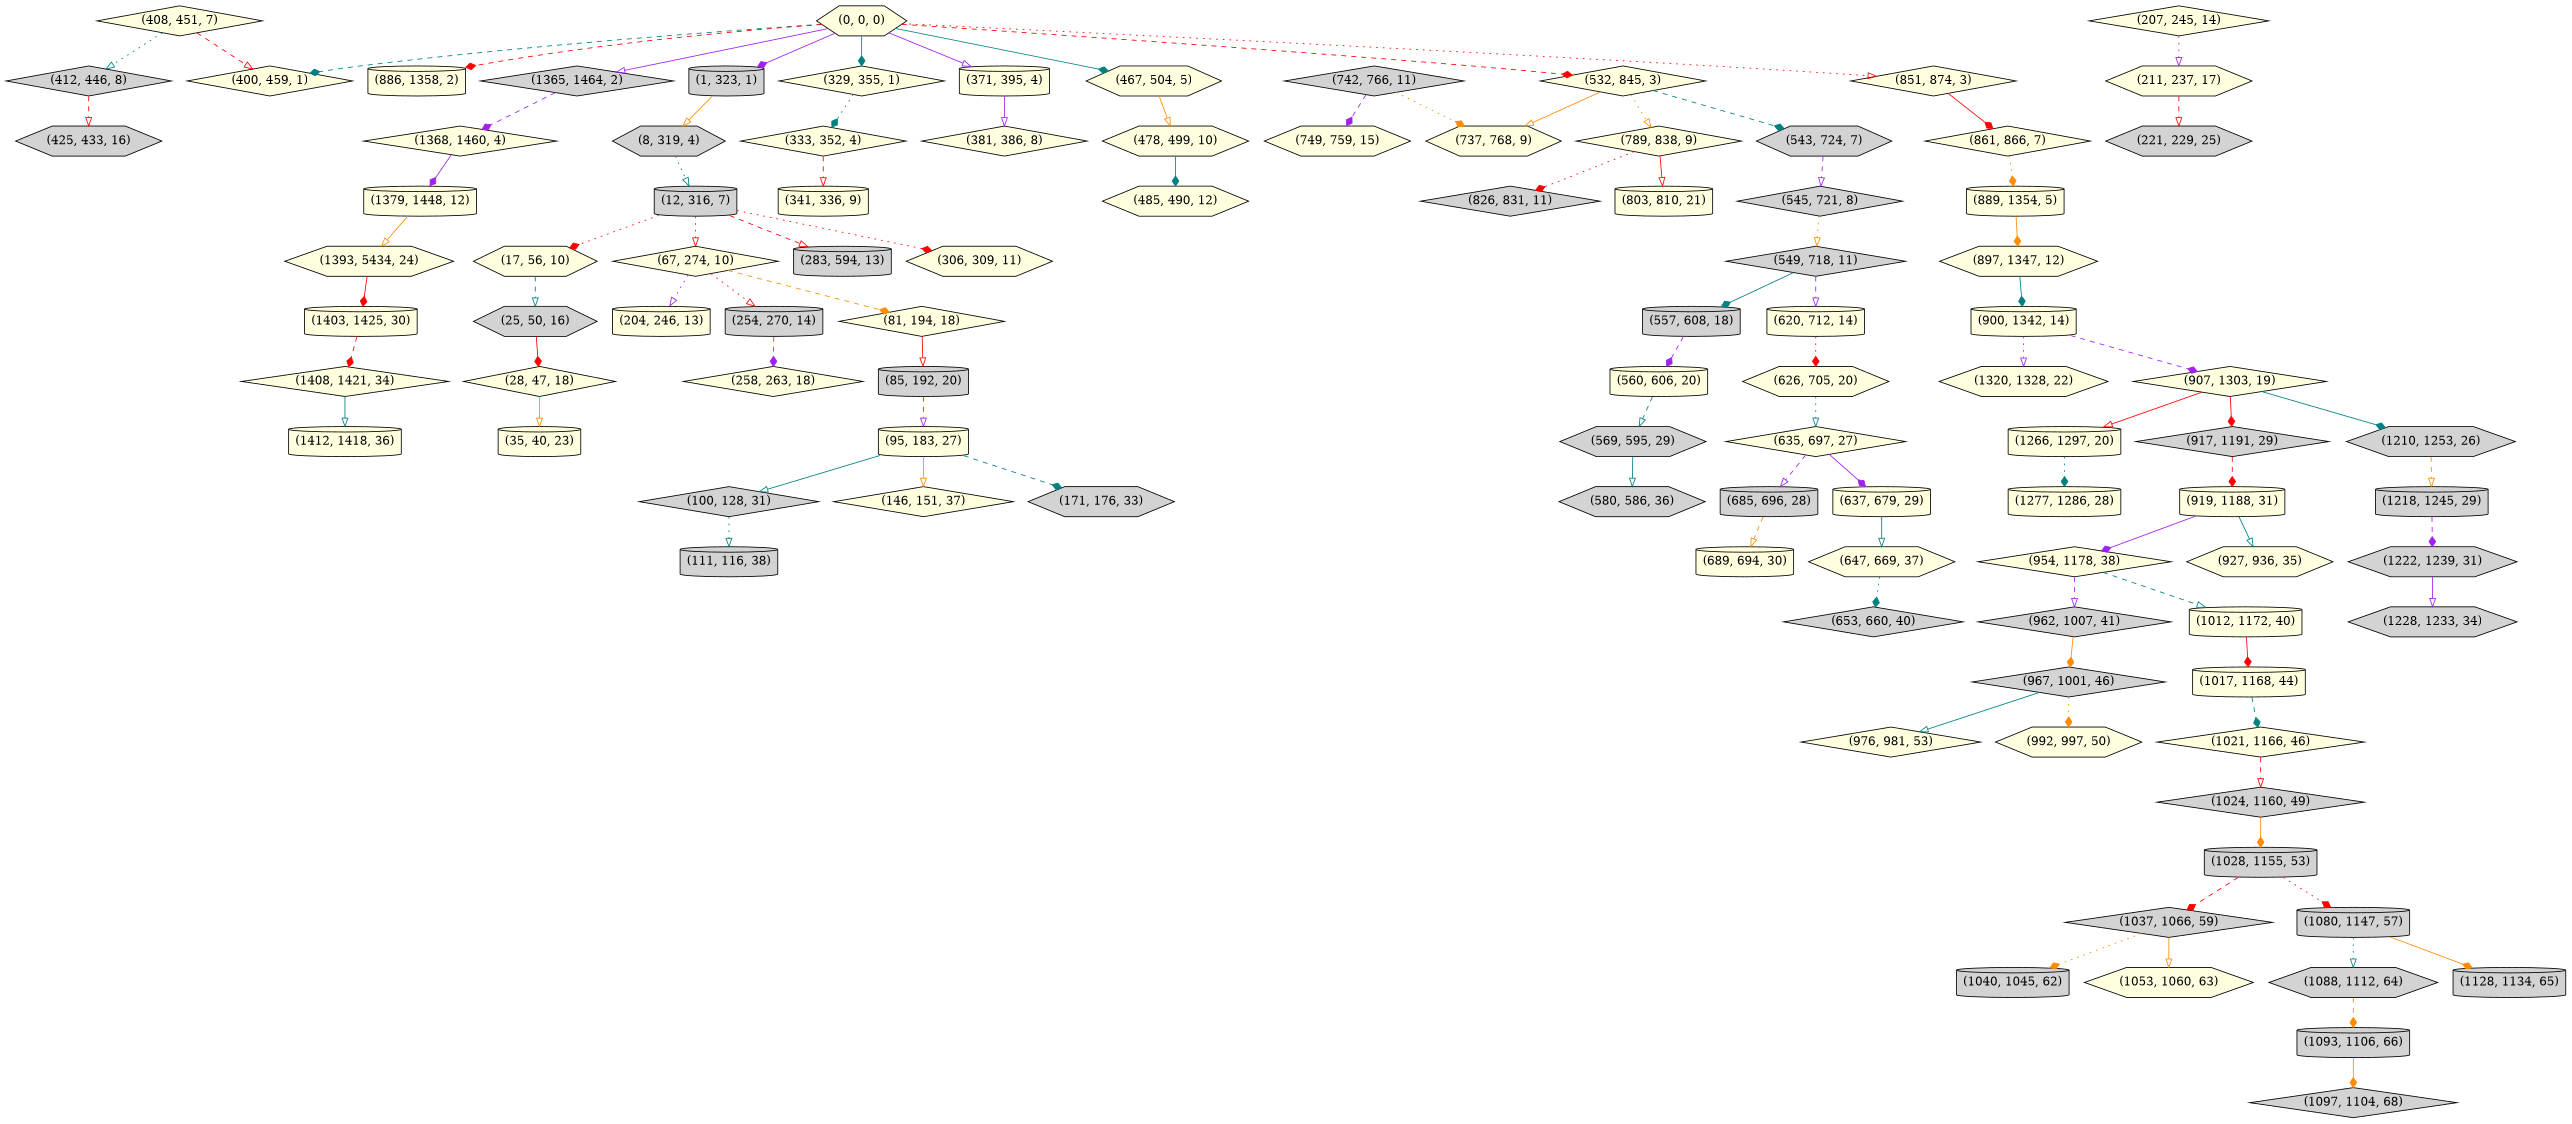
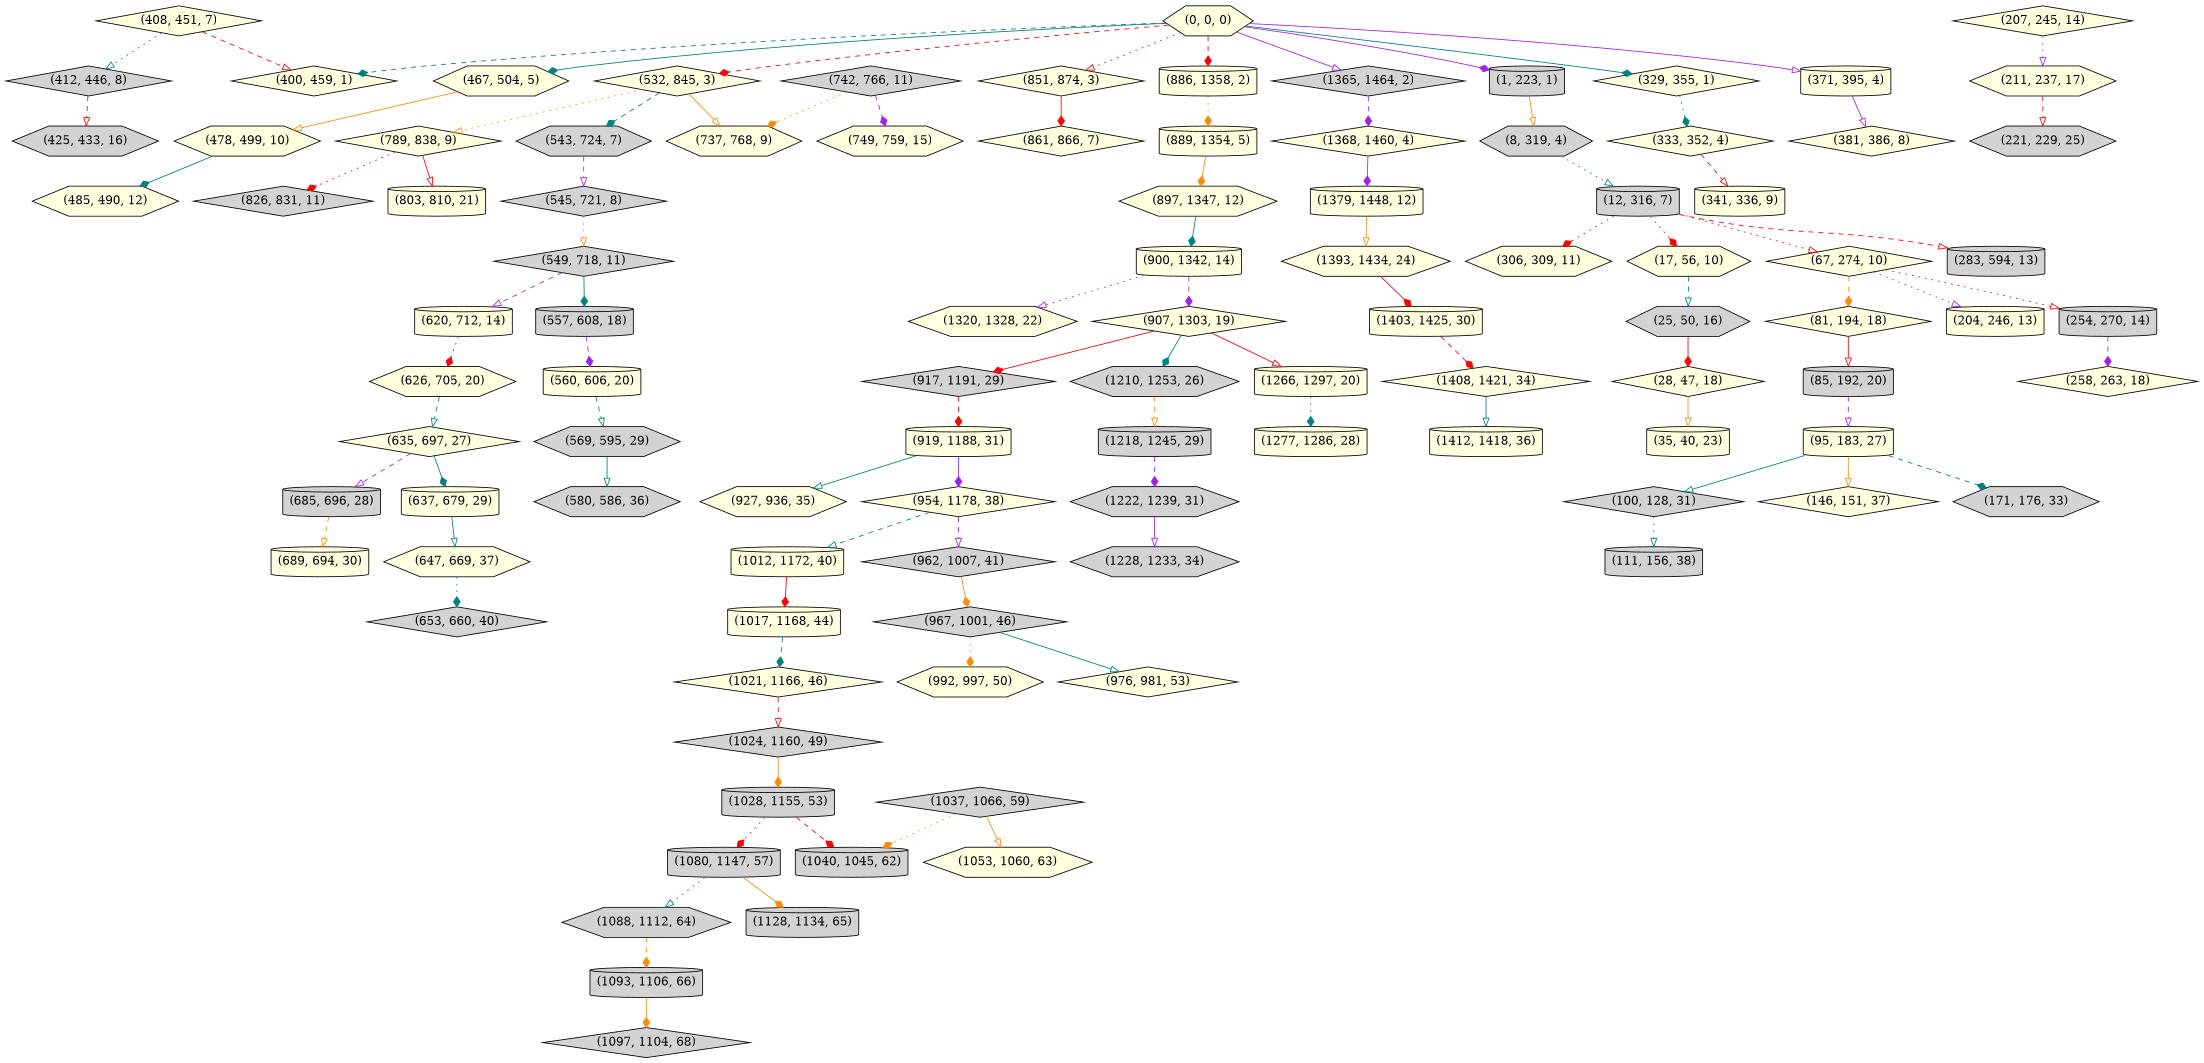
  digraph {
    node [fillcolor=lightyellow shape=diamond style=filled]
    edge [arrowhead=diamond color=teal style=solid]
    "(0, 0, 0)" [shape=hexagon]
-   "(1, 323, 1)" [fillcolor=lightgrey shape=cylinder]
+   "(1, 323, 1)" [fillcolor=lightgrey shape=cylinder label="(1, 223, 1)"]
    "(329, 355, 1)"
    "(371, 395, 4)" [shape=cylinder]
    "(400, 459, 1)"
    "(467, 504, 5)" [shape=hexagon]
    "(532, 845, 3)"
    "(851, 874, 3)"
    "(886, 1358, 2)" [shape=cylinder]
    "(1365, 1464, 2)" [fillcolor=lightgrey]
    "(8, 319, 4)" [fillcolor=lightgrey shape=hexagon]
    "(333, 352, 4)"
    "(381, 386, 8)"
    "(478, 499, 10)" [shape=hexagon]
    "(543, 724, 7)" [fillcolor=lightgrey shape=hexagon]
    "(737, 768, 9)" [shape=hexagon]
    "(789, 838, 9)"
    "(861, 866, 7)"
    "(889, 1354, 5)" [shape=cylinder]
    "(1368, 1460, 4)"
    "(12, 316, 7)" [fillcolor=lightgrey shape=cylinder]
    "(17, 56, 10)" [shape=hexagon]
    "(67, 274, 10)"
    n24 [fillcolor=lightgrey label="(283, 594, 13)" shape=cylinder]
    n25 [label="(306, 309, 11)" shape=hexagon]
    "(25, 50, 16)" [fillcolor=lightgrey shape=hexagon]
    "(81, 194, 18)"
    "(204, 246, 13)" [shape=cylinder]
    "(254, 270, 14)" [fillcolor=lightgrey shape=cylinder]
    "(28, 47, 18)"
    "(35, 40, 23)" [shape=cylinder]
    "(85, 192, 20)" [fillcolor=lightgrey shape=cylinder]
    "(258, 263, 18)"
    "(95, 183, 27)" [shape=cylinder]
    "(100, 128, 31)" [fillcolor=lightgrey]
    "(146, 151, 37)"
    "(171, 176, 33)" [fillcolor=lightgrey shape=hexagon]
-   "(111, 116, 38)" [fillcolor=lightgrey shape=cylinder]
+   "(111, 116, 38)" [fillcolor=lightgrey shape=cylinder label="(111, 156, 38)"]
    "(211, 237, 17)" [shape=hexagon]
    "(207, 245, 14)"
    "(221, 229, 25)" [fillcolor=lightgrey shape=hexagon]
    n42 [label="(341, 336, 9)" shape=cylinder]
    "(408, 451, 7)"
    "(412, 446, 8)" [fillcolor=lightgrey]
    "(425, 433, 16)" [fillcolor=lightgrey shape=hexagon]
    "(485, 490, 12)" [shape=hexagon]
    "(545, 721, 8)" [fillcolor=lightgrey]
    "(803, 810, 21)" [shape=cylinder]
    "(826, 831, 11)" [fillcolor=lightgrey]
    "(549, 718, 11)" [fillcolor=lightgrey]
    "(557, 608, 18)" [fillcolor=lightgrey shape=cylinder]
    "(620, 712, 14)" [shape=cylinder]
    "(560, 606, 20)" [shape=cylinder]
    "(626, 705, 20)" [shape=hexagon]
    "(569, 595, 29)" [fillcolor=lightgrey shape=hexagon]
    "(580, 586, 36)" [fillcolor=lightgrey shape=hexagon]
    "(635, 697, 27)"
    "(637, 679, 29)" [shape=cylinder]
    "(685, 696, 28)" [fillcolor=lightgrey shape=cylinder]
    "(647, 669, 37)" [shape=hexagon]
    "(689, 694, 30)" [shape=cylinder]
    "(653, 660, 40)" [fillcolor=lightgrey]
    "(742, 766, 11)" [fillcolor=lightgrey]
    "(749, 759, 15)" [shape=hexagon]
    "(897, 1347, 12)" [shape=hexagon]
    "(900, 1342, 14)" [shape=cylinder]
    "(907, 1303, 19)"
    "(1320, 1328, 22)" [shape=hexagon]
    "(917, 1191, 29)" [fillcolor=lightgrey]
    "(1210, 1253, 26)" [fillcolor=lightgrey shape=hexagon]
    "(1266, 1297, 20)" [shape=cylinder]
    "(919, 1188, 31)" [shape=cylinder]
    "(1218, 1245, 29)" [fillcolor=lightgrey shape=cylinder]
    "(1277, 1286, 28)" [shape=cylinder]
    "(927, 936, 35)" [shape=hexagon]
    "(954, 1178, 38)"
    "(962, 1007, 41)" [fillcolor=lightgrey]
    "(1012, 1172, 40)" [shape=cylinder]
    "(967, 1001, 46)" [fillcolor=lightgrey]
    "(1017, 1168, 44)" [shape=cylinder]
    "(976, 981, 53)"
    "(992, 997, 50)" [shape=hexagon]
    "(1021, 1166, 46)"
    "(1024, 1160, 49)" [fillcolor=lightgrey]
    "(1028, 1155, 53)" [fillcolor=lightgrey shape=cylinder]
    "(1037, 1066, 59)" [fillcolor=lightgrey]
    "(1080, 1147, 57)" [fillcolor=lightgrey shape=cylinder]
    "(1040, 1045, 62)" [fillcolor=lightgrey shape=cylinder]
    "(1053, 1060, 63)" [shape=hexagon]
    "(1088, 1112, 64)" [fillcolor=lightgrey shape=hexagon]
    "(1128, 1134, 65)" [fillcolor=lightgrey shape=cylinder]
    "(1093, 1106, 66)" [fillcolor=lightgrey shape=cylinder]
    "(1097, 1104, 68)" [fillcolor=lightgrey]
    "(1222, 1239, 31)" [fillcolor=lightgrey shape=hexagon]
    "(1228, 1233, 34)" [fillcolor=lightgrey shape=hexagon]
    "(1379, 1448, 12)" [shape=cylinder]
-   "(1393, 1434, 24)" [shape=hexagon label="(1393, 5434, 24)"]
+   "(1393, 1434, 24)" [shape=hexagon]
    "(1403, 1425, 30)" [shape=cylinder]
    "(1408, 1421, 34)"
    "(1412, 1418, 36)" [shape=cylinder]
    "(0, 0, 0)" -> "(1, 323, 1)" [color=purple]
    "(0, 0, 0)" -> "(329, 355, 1)"
    "(0, 0, 0)" -> "(371, 395, 4)" [arrowhead=onormal color=purple]
    "(0, 0, 0)" -> "(400, 459, 1)" [style=dashed]
    "(0, 0, 0)" -> "(467, 504, 5)"
    "(0, 0, 0)" -> "(532, 845, 3)" [color=red style=dashed]
    "(0, 0, 0)" -> "(851, 874, 3)" [arrowhead=onormal color=red style=dotted]
    "(0, 0, 0)" -> "(886, 1358, 2)" [color=red style=dashed]
    "(0, 0, 0)" -> "(1365, 1464, 2)" [arrowhead=onormal color=purple]
    "(1, 323, 1)" -> "(8, 319, 4)" [arrowhead=onormal color=darkorange]
    "(329, 355, 1)" -> "(333, 352, 4)" [style=dotted]
    "(371, 395, 4)" -> "(381, 386, 8)" [arrowhead=onormal color=purple]
    "(467, 504, 5)" -> "(478, 499, 10)" [arrowhead=onormal color=darkorange]
    "(532, 845, 3)" -> "(543, 724, 7)" [style=dashed]
    "(532, 845, 3)" -> "(737, 768, 9)" [arrowhead=onormal color=darkorange]
    "(532, 845, 3)" -> "(789, 838, 9)" [arrowhead=onormal color=darkorange style=dotted]
    "(851, 874, 3)" -> "(861, 866, 7)" [color=red]
-   "(861, 866, 7)" -> "(889, 1354, 5)" [color=darkorange style=dotted]
+   "(886, 1358, 2)" -> "(889, 1354, 5)" [color=darkorange style=dotted]
    "(1365, 1464, 2)" -> "(1368, 1460, 4)" [color=purple style=dashed]
    "(8, 319, 4)" -> "(12, 316, 7)" [arrowhead=onormal style=dotted]
    "(333, 352, 4)" -> n42 [arrowhead=onormal color=red style=dashed]
    "(478, 499, 10)" -> "(485, 490, 12)"
    "(543, 724, 7)" -> "(545, 721, 8)" [arrowhead=onormal color=purple style=dashed]
    "(789, 838, 9)" -> "(803, 810, 21)" [arrowhead=onormal color=red]
    "(789, 838, 9)" -> "(826, 831, 11)" [color=red style=dotted]
    "(889, 1354, 5)" -> "(897, 1347, 12)" [color=darkorange]
    "(1368, 1460, 4)" -> "(1379, 1448, 12)" [color=purple]
    "(12, 316, 7)" -> "(17, 56, 10)" [color=red style=dotted]
    "(12, 316, 7)" -> "(67, 274, 10)" [arrowhead=onormal color=red style=dotted]
    "(12, 316, 7)" -> n24 [arrowhead=onormal color=red style=dashed]
    "(12, 316, 7)" -> n25 [color=red style=dotted]
    "(17, 56, 10)" -> "(25, 50, 16)" [arrowhead=onormal style=dashed]
    "(67, 274, 10)" -> "(81, 194, 18)" [color=darkorange style=dashed]
    "(67, 274, 10)" -> "(204, 246, 13)" [arrowhead=onormal color=purple style=dotted]
    "(67, 274, 10)" -> "(254, 270, 14)" [arrowhead=onormal color=red style=dotted]
    "(25, 50, 16)" -> "(28, 47, 18)" [color=red]
    "(81, 194, 18)" -> "(85, 192, 20)" [arrowhead=onormal color=red]
    "(254, 270, 14)" -> "(258, 263, 18)" [color=purple style=dashed]
    "(28, 47, 18)" -> "(35, 40, 23)" [arrowhead=onormal color=darkorange]
    "(85, 192, 20)" -> "(95, 183, 27)" [arrowhead=onormal color=purple style=dashed]
    "(95, 183, 27)" -> "(100, 128, 31)" [arrowhead=onormal]
    "(95, 183, 27)" -> "(146, 151, 37)" [arrowhead=onormal color=darkorange]
    "(95, 183, 27)" -> "(171, 176, 33)" [style=dashed]
    "(100, 128, 31)" -> "(111, 116, 38)" [arrowhead=onormal style=dotted]
    "(211, 237, 17)" -> "(221, 229, 25)" [arrowhead=onormal color=red style=dashed]
    "(207, 245, 14)" -> "(211, 237, 17)" [arrowhead=onormal color=purple style=dotted]
    "(408, 451, 7)" -> "(400, 459, 1)" [arrowhead=onormal color=red style=dashed]
    "(408, 451, 7)" -> "(412, 446, 8)" [arrowhead=onormal style=dotted]
    "(412, 446, 8)" -> "(425, 433, 16)" [arrowhead=onormal color=red style=dashed]
    "(545, 721, 8)" -> "(549, 718, 11)" [arrowhead=onormal color=darkorange style=dotted]
    "(549, 718, 11)" -> "(557, 608, 18)"
    "(549, 718, 11)" -> "(620, 712, 14)" [arrowhead=onormal color=purple style=dashed]
    "(557, 608, 18)" -> "(560, 606, 20)" [color=purple style=dashed]
    "(620, 712, 14)" -> "(626, 705, 20)" [color=red style=dotted]
    "(560, 606, 20)" -> "(569, 595, 29)" [arrowhead=onormal style=dashed]
-   "(626, 705, 20)" -> "(635, 697, 27)" [arrowhead=onormal style=dotted]
+   "(626, 705, 20)" -> "(635, 697, 27)" [arrowhead=onormal style=dashed]
    "(569, 595, 29)" -> "(580, 586, 36)" [arrowhead=onormal]
-   "(635, 697, 27)" -> "(637, 679, 29)" [color=purple]
+   "(635, 697, 27)" -> "(637, 679, 29)"
    "(635, 697, 27)" -> "(685, 696, 28)" [arrowhead=onormal color=purple style=dashed]
    "(637, 679, 29)" -> "(647, 669, 37)" [arrowhead=onormal]
    "(685, 696, 28)" -> "(689, 694, 30)" [arrowhead=onormal color=darkorange style=dashed]
    "(647, 669, 37)" -> "(653, 660, 40)" [style=dotted]
    "(742, 766, 11)" -> "(737, 768, 9)" [color=darkorange style=dotted]
    "(742, 766, 11)" -> "(749, 759, 15)" [color=purple style=dashed]
    "(897, 1347, 12)" -> "(900, 1342, 14)"
    "(900, 1342, 14)" -> "(907, 1303, 19)" [color=purple style=dashed]
    "(900, 1342, 14)" -> "(1320, 1328, 22)" [arrowhead=onormal color=purple style=dotted]
    "(907, 1303, 19)" -> "(917, 1191, 29)" [color=red]
    "(907, 1303, 19)" -> "(1210, 1253, 26)"
    "(907, 1303, 19)" -> "(1266, 1297, 20)" [arrowhead=onormal color=red]
    "(917, 1191, 29)" -> "(919, 1188, 31)" [color=red style=dashed]
    "(1210, 1253, 26)" -> "(1218, 1245, 29)" [arrowhead=onormal color=darkorange style=dashed]
    "(1266, 1297, 20)" -> "(1277, 1286, 28)" [style=dotted]
    "(919, 1188, 31)" -> "(927, 936, 35)" [arrowhead=onormal]
    "(919, 1188, 31)" -> "(954, 1178, 38)" [color=purple]
    "(1218, 1245, 29)" -> "(1222, 1239, 31)" [color=purple style=dashed]
    "(954, 1178, 38)" -> "(962, 1007, 41)" [arrowhead=onormal color=purple style=dashed]
    "(954, 1178, 38)" -> "(1012, 1172, 40)" [arrowhead=onormal style=dashed]
    "(962, 1007, 41)" -> "(967, 1001, 46)" [color=darkorange]
    "(1012, 1172, 40)" -> "(1017, 1168, 44)" [color=red]
    "(967, 1001, 46)" -> "(976, 981, 53)" [arrowhead=onormal]
    "(967, 1001, 46)" -> "(992, 997, 50)" [color=darkorange style=dotted]
    "(1017, 1168, 44)" -> "(1021, 1166, 46)" [style=dashed]
    "(1021, 1166, 46)" -> "(1024, 1160, 49)" [arrowhead=onormal color=red style=dashed]
    "(1024, 1160, 49)" -> "(1028, 1155, 53)" [color=darkorange]
-   "(1028, 1155, 53)" -> "(1037, 1066, 59)" [color=red style=dashed]
+   "(1028, 1155, 53)" -> "(1040, 1045, 62)" [color=red style=dashed]
    "(1028, 1155, 53)" -> "(1080, 1147, 57)" [color=red style=dotted]
    "(1037, 1066, 59)" -> "(1040, 1045, 62)" [color=darkorange style=dotted]
    "(1037, 1066, 59)" -> "(1053, 1060, 63)" [arrowhead=onormal color=darkorange]
    "(1080, 1147, 57)" -> "(1088, 1112, 64)" [arrowhead=onormal style=dotted]
    "(1080, 1147, 57)" -> "(1128, 1134, 65)" [color=darkorange]
    "(1088, 1112, 64)" -> "(1093, 1106, 66)" [color=darkorange style=dashed]
    "(1093, 1106, 66)" -> "(1097, 1104, 68)" [color=darkorange]
    "(1222, 1239, 31)" -> "(1228, 1233, 34)" [arrowhead=onormal color=purple]
    "(1379, 1448, 12)" -> "(1393, 1434, 24)" [arrowhead=onormal color=darkorange]
    "(1393, 1434, 24)" -> "(1403, 1425, 30)" [color=red]
    "(1403, 1425, 30)" -> "(1408, 1421, 34)" [color=red style=dashed]
    "(1408, 1421, 34)" -> "(1412, 1418, 36)" [arrowhead=onormal]
  }
